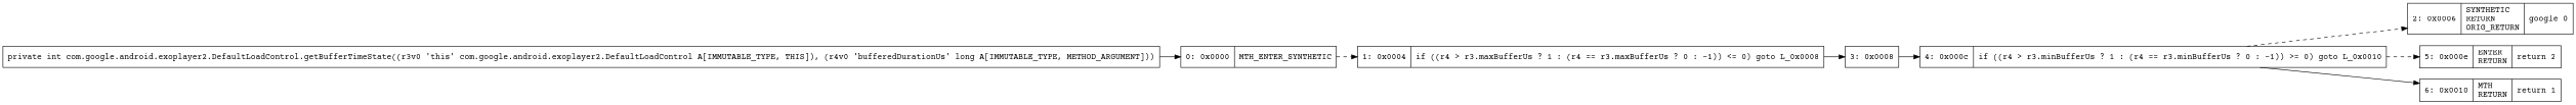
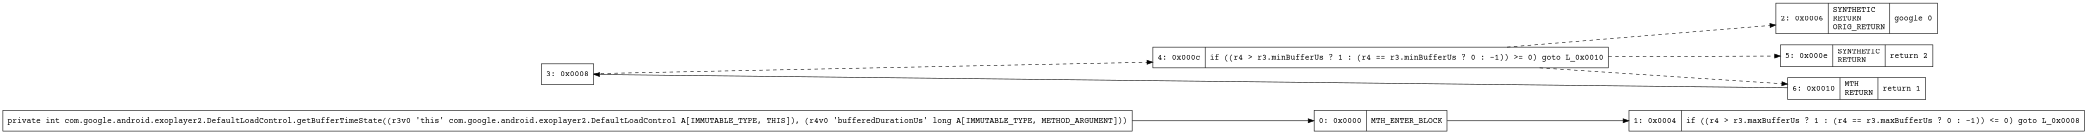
  digraph {
    fontname="Courier Prime"
    rankdir=LR
    node [fontname="Courier Prime" shape=record]
    edge [fontname="Courier Prime"]
-   n1 [label="{0\:\ 0x0000|MTH_ENTER_SYNTHETIC\l}"]
+   n1 [label="{0\:\ 0x0000|MTH_ENTER_BLOCK\l}"]
    n2 [label="{1\:\ 0x0004|if ((r4 \> r3.maxBufferUs ? 1 : (r4 == r3.maxBufferUs ? 0 : \-1)) \<= 0) goto L_0x0008\l}"]
    n3 [label="{3\:\ 0x0008}"]
    n4 [label="{2\:\ 0x0006|SYNTHETIC\lRETURN\lORIG_RETURN\l|google 0\l}"]
    n5 [label="{4\:\ 0x000c|if ((r4 \> r3.minBufferUs ? 1 : (r4 == r3.minBufferUs ? 0 : \-1)) \>= 0) goto L_0x0010\l}"]
-   n6 [label="{5\:\ 0x000e|ENTER\lRETURN\l|return 2\l}"]
+   n6 [label="{5\:\ 0x000e|SYNTHETIC\lRETURN\l|return 2\l}"]
    n7 [label="{6\:\ 0x0010|MTH\lRETURN\l|return 1\l}"]
    n8 [label="{private int com.google.android.exoplayer2.DefaultLoadControl.getBufferTimeState((r3v0 'this' com.google.android.exoplayer2.DefaultLoadControl A[IMMUTABLE_TYPE, THIS]), (r4v0 'bufferedDurationUs' long A[IMMUTABLE_TYPE, METHOD_ARGUMENT])) }"]
-   n1 -> n2 [style=dashed]
-   n2 -> n3
-   n3 -> n5
+   n1 -> n2
+   n7 -> n3
+   n3 -> n5 [style=dashed]
    n5 -> n4 [style=dashed]
    n5 -> n6 [style=dashed]
-   n5 -> n7
+   n5 -> n7 [style=dashed]
    n8 -> n1
  }
